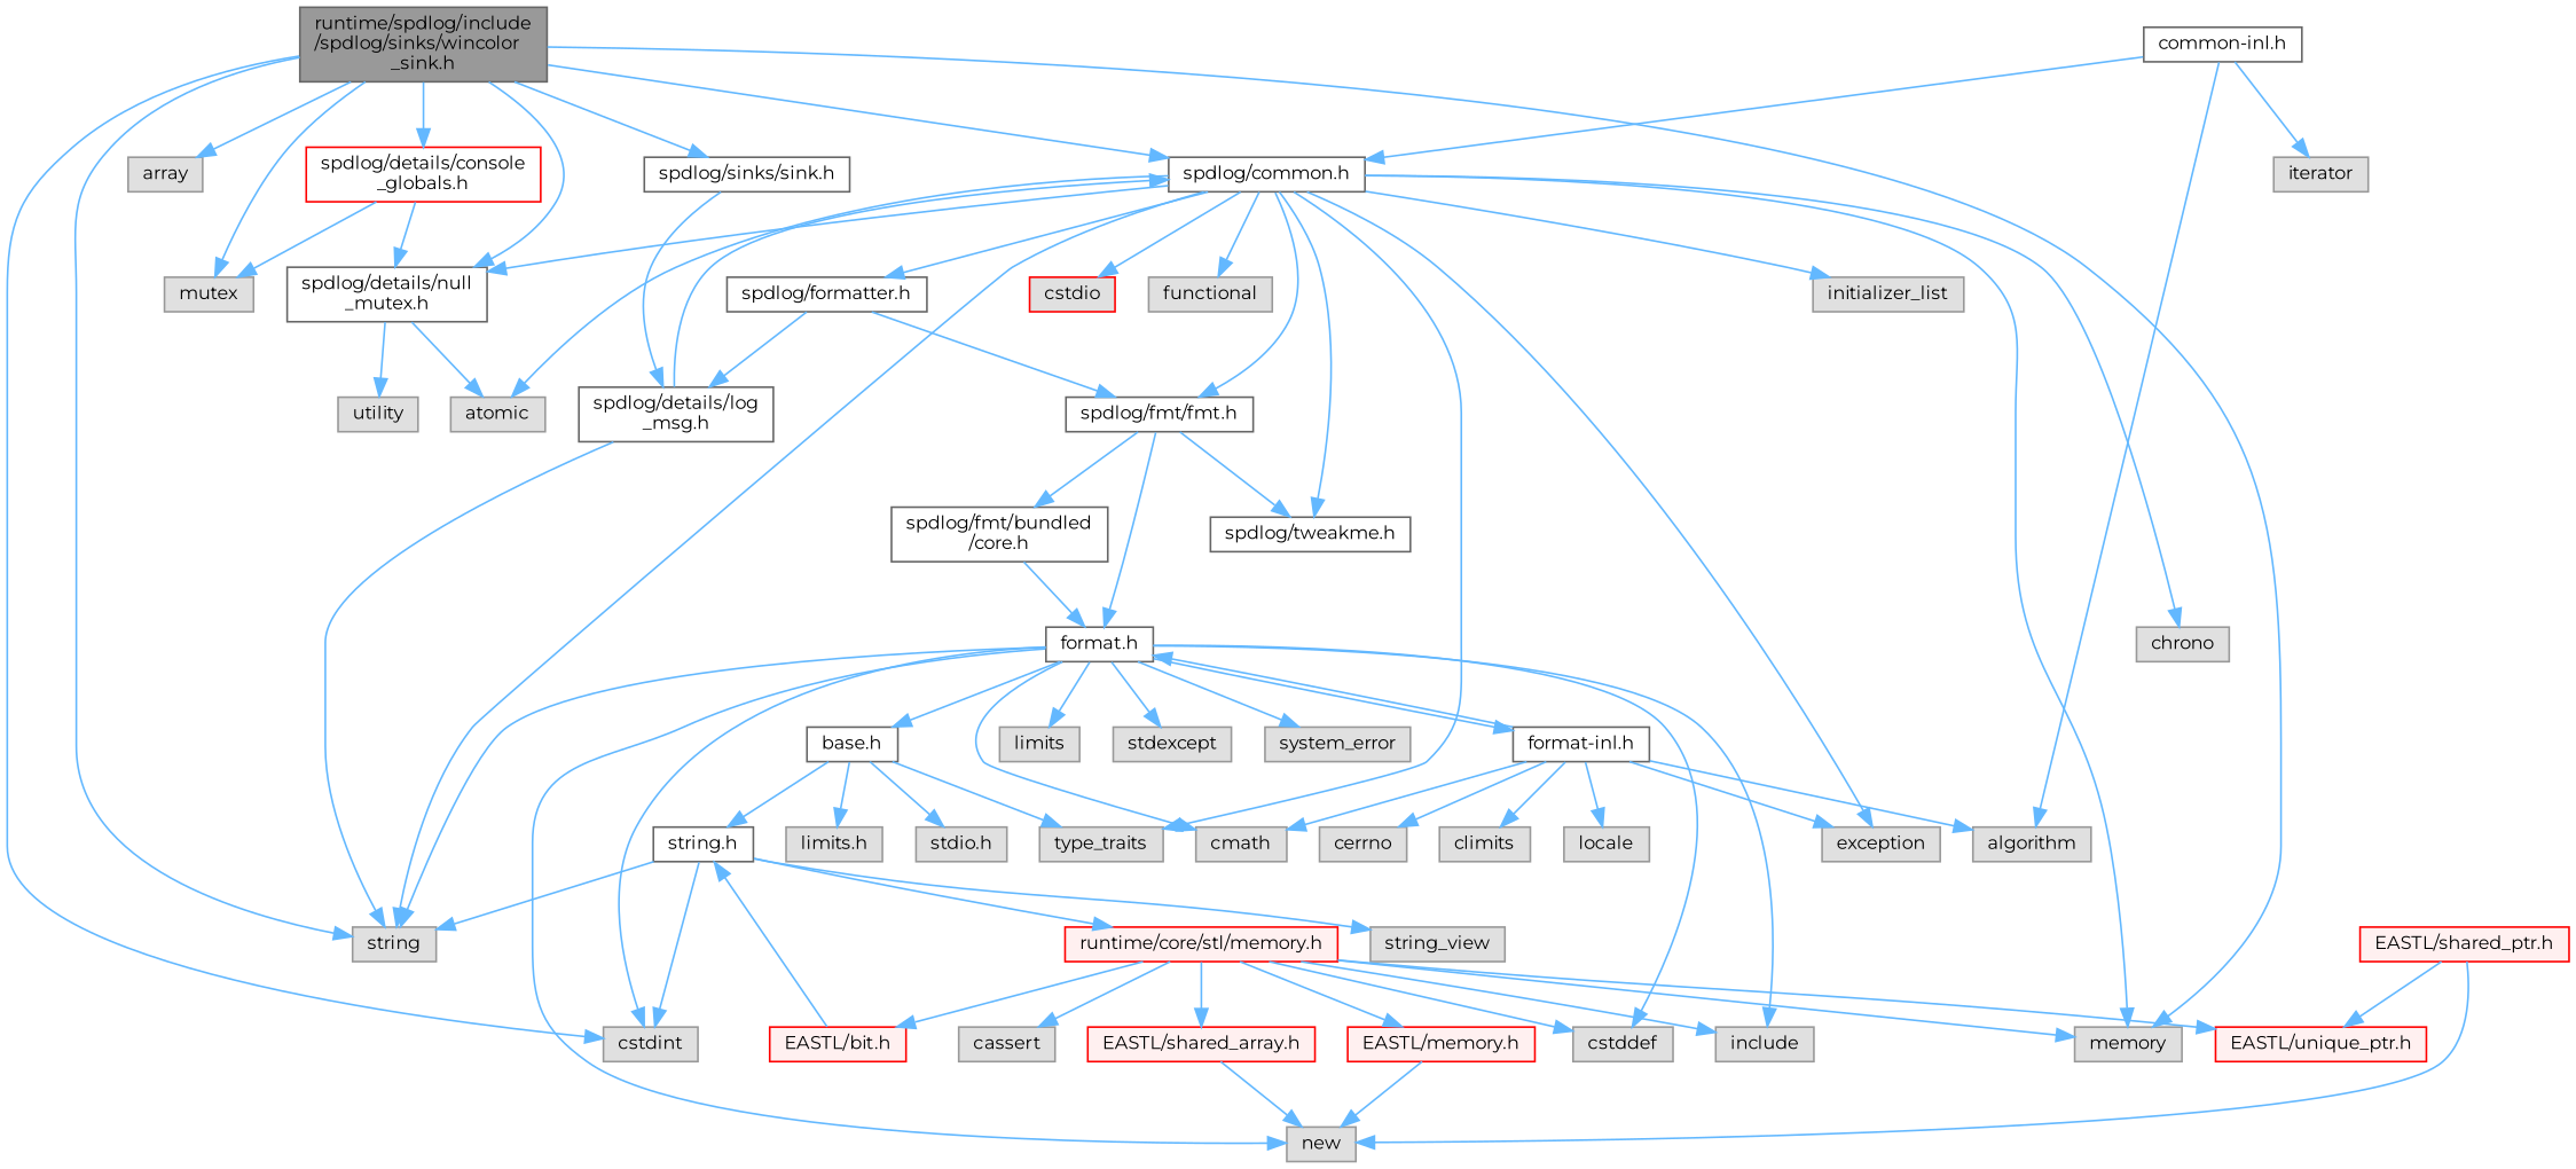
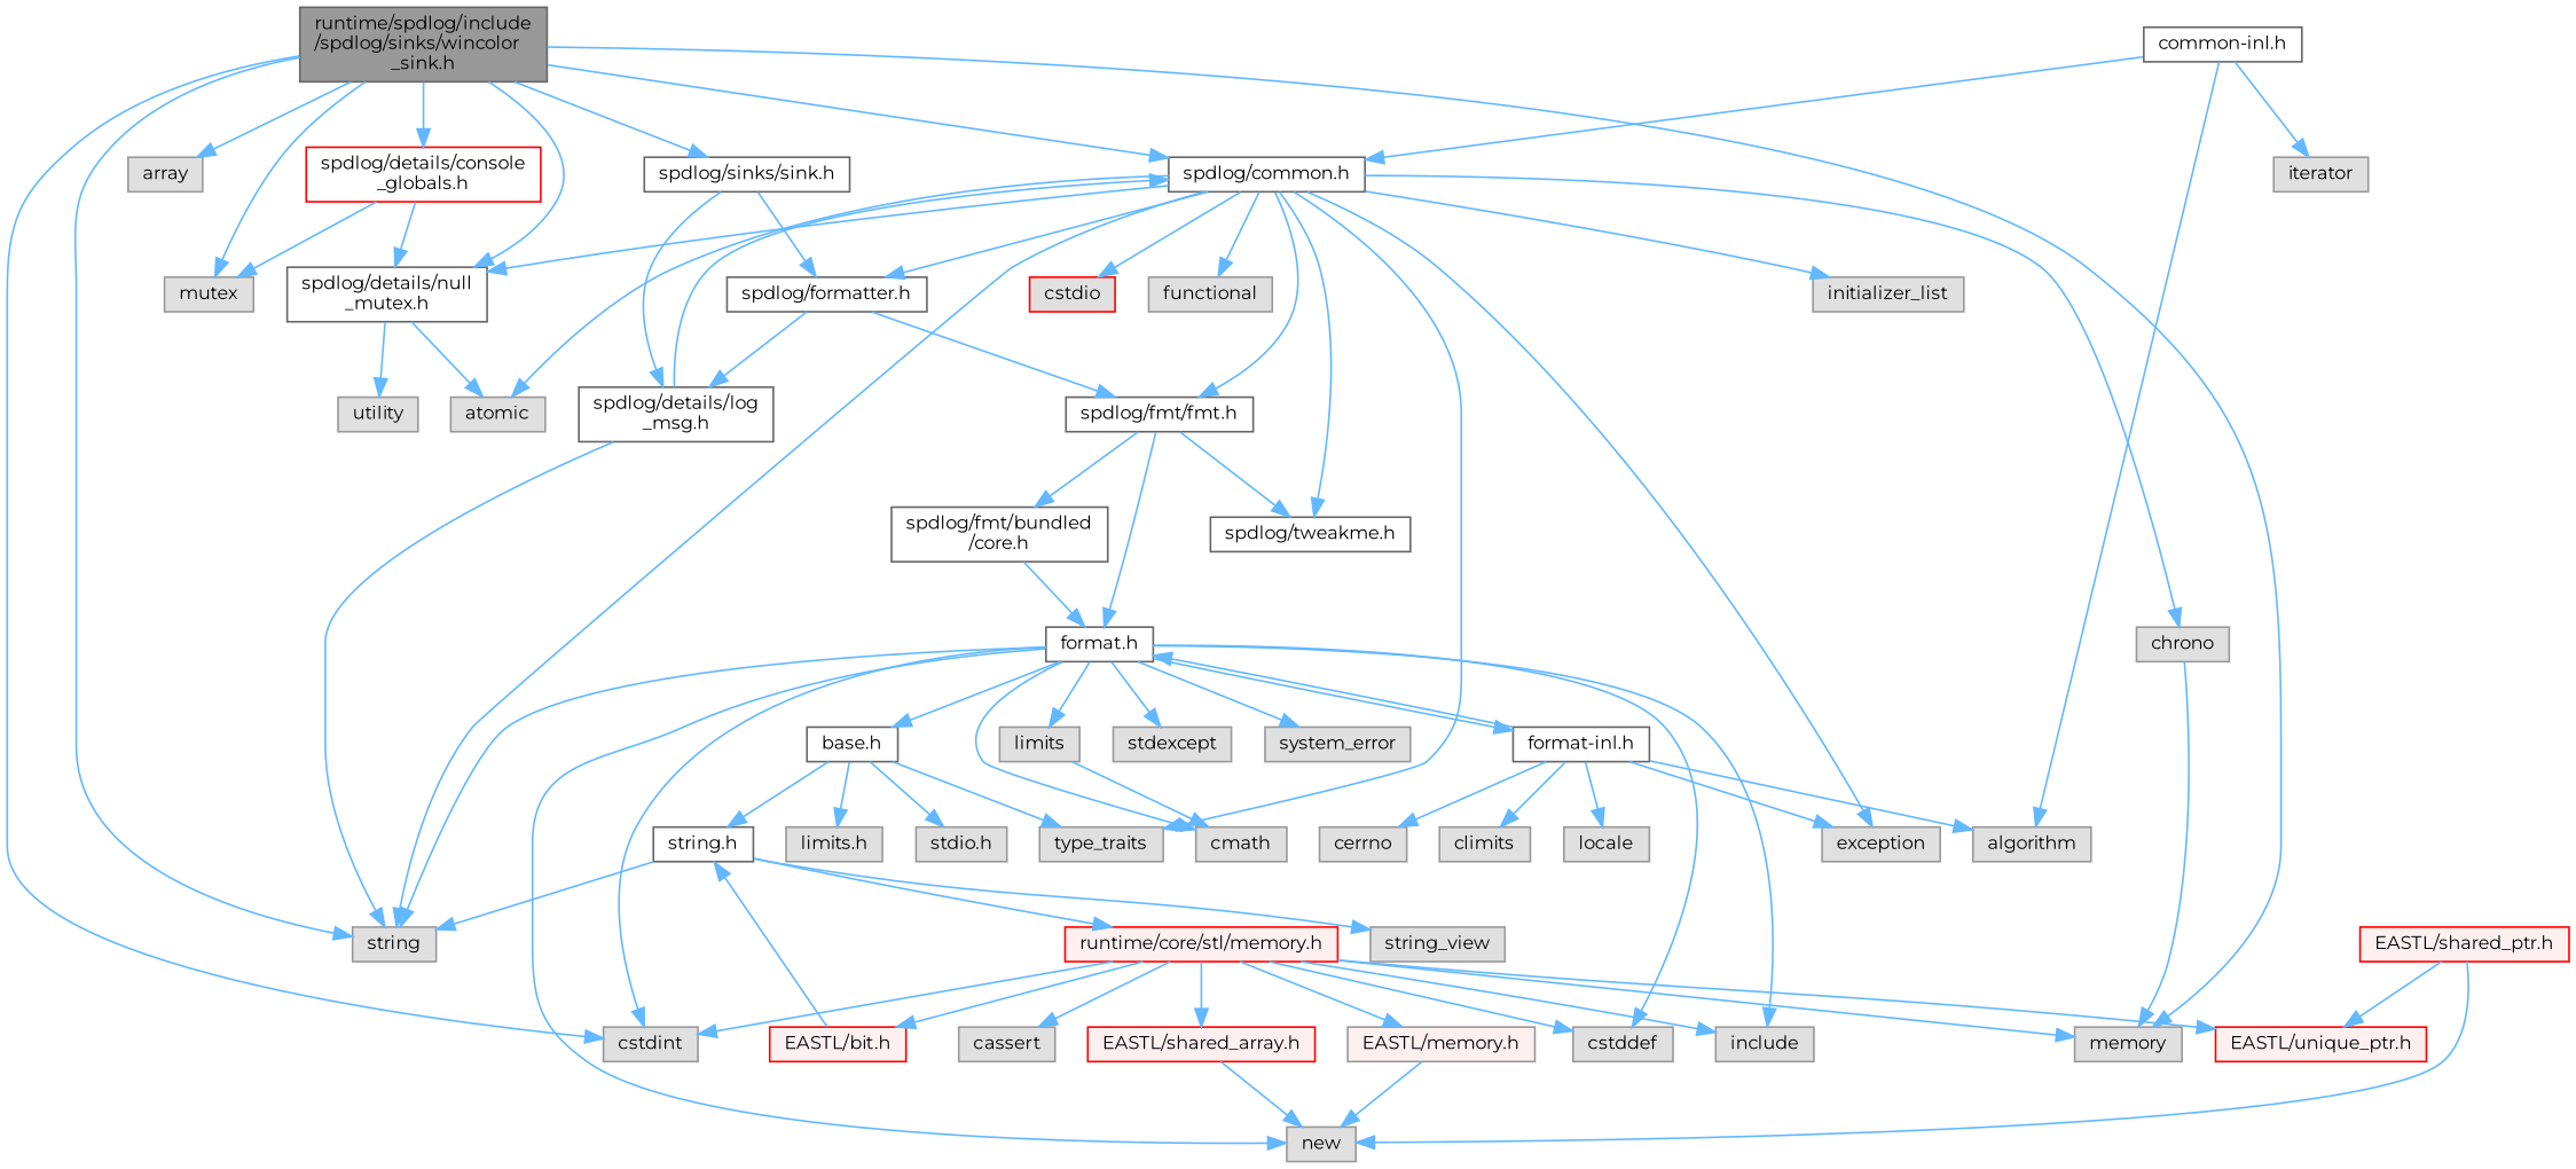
  digraph {
    fontname=Montserrat
    node [color=grey60 fillcolor="#E0E0E0" fontname=Montserrat fontsize=10 shape=box style=filled]
    edge [color=steelblue1 fontname=Montserrat fontsize=10 labelfontname=Helvetica labelfontsize=10 style=solid]
    n1 [color=gray40 fillcolor=grey60 fontcolor=black height=0.2 label="runtime/spdlog/include\l/spdlog/sinks/wincolor\l_sink.h" width=0.4]
    n2 [color=grey40 fillcolor=white height=0.2 label="spdlog/common.h" width=0.4]
    n3 [color=grey40 fillcolor=white height=0.2 label="spdlog/details/null\l_mutex.h" width=0.4]
    n4 [height=0.2 label=memory width=0.4]
    n5 [height=0.2 label=string width=0.4]
    n6 [height=0.2 label=cstdint width=0.4]
    n7 [color=red fillcolor=white height=0.2 label="spdlog/details/console\l_globals.h" width=0.4]
    n8 [height=0.2 label=mutex width=0.4]
    n9 [color=grey40 fillcolor=white height=0.2 label="spdlog/sinks/sink.h" width=0.4]
    n10 [height=0.2 label=array width=0.4]
    n11 [height=0.2 label=atomic width=0.4]
    n12 [color=grey40 fillcolor=white height=0.2 label="spdlog/tweakme.h" width=0.4]
    n13 [height=0.2 label=chrono width=0.4]
    n14 [color=red height=0.2 label=cstdio width=0.4]
    n15 [height=0.2 label=exception width=0.4]
    n16 [height=0.2 label=functional width=0.4]
    n17 [height=0.2 label=initializer_list width=0.4]
    n18 [height=0.2 label=type_traits width=0.4]
    n19 [color=grey40 fillcolor=white height=0.2 label="spdlog/fmt/fmt.h" width=0.4]
    n20 [color=grey40 fillcolor=white height=0.2 label="spdlog/formatter.h" width=0.4]
    n21 [height=0.2 label=utility width=0.4]
    n22 [color=grey40 fillcolor=white height=0.2 label="spdlog/details/log\l_msg.h" width=0.4]
    n23 [color=grey40 fillcolor=white height=0.2 label="spdlog/fmt/bundled\l/core.h" width=0.4]
    n24 [color=grey40 fillcolor=white height=0.2 label="format.h" width=0.4]
    n25 [color=grey40 fillcolor=white height=0.2 label="common-inl.h" width=0.4]
    n26 [height=0.2 label=algorithm width=0.4]
    n27 [height=0.2 label=iterator width=0.4]
    n28 [color=grey40 fillcolor=white height=0.2 label="base.h" width=0.4]
    n29 [height=0.2 label=cstddef width=0.4]
    n30 [height=0.2 label=include width=0.4]
    n31 [height=0.2 label=new width=0.4]
    n32 [height=0.2 label=cmath width=0.4]
    n33 [height=0.2 label=limits width=0.4]
    n34 [height=0.2 label=stdexcept width=0.4]
    n35 [height=0.2 label=system_error width=0.4]
    n36 [color=grey40 fillcolor=white height=0.2 label="format-inl.h" width=0.4]
    n37 [height=0.2 label="limits.h" width=0.4]
    n38 [height=0.2 label="stdio.h" width=0.4]
    n39 [color=grey40 fillcolor=white height=0.2 label="string.h" width=0.4]
    n40 [height=0.2 label=cerrno width=0.4]
    n41 [height=0.2 label=climits width=0.4]
    n42 [height=0.2 label=locale width=0.4]
    n43 [height=0.2 label=string_view width=0.4]
    n44 [color=red fillcolor="#FFF0F0" height=0.2 label="runtime/core/stl/memory.h" width=0.4]
    n45 [height=0.2 label=cassert width=0.4]
    n46 [color=red fillcolor="#FFF0F0" height=0.2 label="EASTL/bit.h" width=0.4]
-   n47 [color=red fillcolor="#FFF0F0" height=0.2 label="EASTL/memory.h" width=0.4]
+   n47 [fillcolor="#FFF0F0" height=0.2 label="EASTL/memory.h" width=0.4]
    n48 [color=red fillcolor="#FFF0F0" height=0.2 label="EASTL/shared_array.h" width=0.4]
    n49 [color=red fillcolor="#FFF0F0" height=0.2 label="EASTL/unique_ptr.h" width=0.4]
    n50 [color=red fillcolor="#FFF0F0" height=0.2 label="EASTL/shared_ptr.h" width=0.4]
    n1 -> n2
    n1 -> n3
    n1 -> n4
    n1 -> n5
    n1 -> n6
    n1 -> n7
    n1 -> n8
    n1 -> n9
    n1 -> n10
    n2 -> n3
-   n2 -> n4
+   n13 -> n4
    n2 -> n5
    n2 -> n11
    n2 -> n12
    n2 -> n13
    n2 -> n14
    n2 -> n15
    n2 -> n16
    n2 -> n17
    n2 -> n18
    n2 -> n19
    n2 -> n20
    n3 -> n11
    n3 -> n21
    n7 -> n3
    n7 -> n8
+   n9 -> n20
    n9 -> n22
    n19 -> n12
    n19 -> n23
    n19 -> n24
    n20 -> n19
    n20 -> n22
    n22 -> n2
    n22 -> n5
    n23 -> n24
    n24 -> n5
    n24 -> n6
    n24 -> n28
    n24 -> n29
    n24 -> n30
    n24 -> n31
    n24 -> n32
    n24 -> n33
    n24 -> n34
    n24 -> n35
    n24 -> n36
    n25 -> n2
    n25 -> n26
    n25 -> n27
    n28 -> n18
    n28 -> n37
    n28 -> n38
    n28 -> n39
    n36 -> n15
    n36 -> n24
    n36 -> n26
-   n36 -> n32
+   n33 -> n32
    n36 -> n40
    n36 -> n41
    n36 -> n42
    n39 -> n5
    n39 -> n43
    n39 -> n44
    n44 -> n4
-   n39 -> n6
+   n44 -> n6
    n44 -> n29
    n44 -> n30
    n44 -> n45
    n44 -> n46
    n44 -> n47
    n44 -> n48
    n44 -> n49
    n46 -> n39
    n47 -> n31
    n48 -> n31
    n50 -> n31
    n50 -> n49
  }
